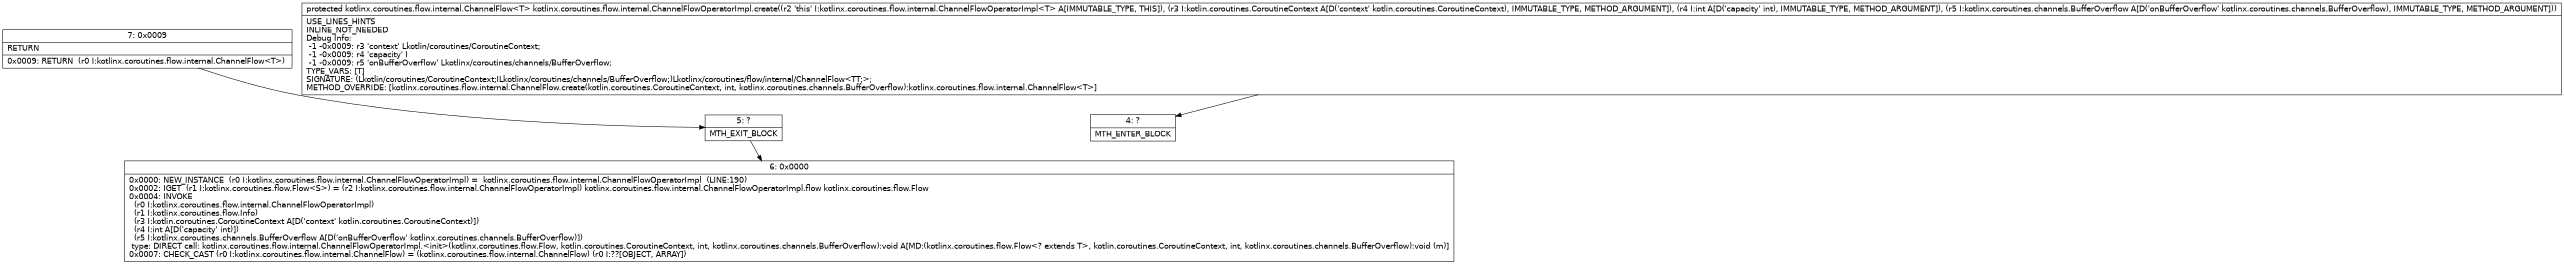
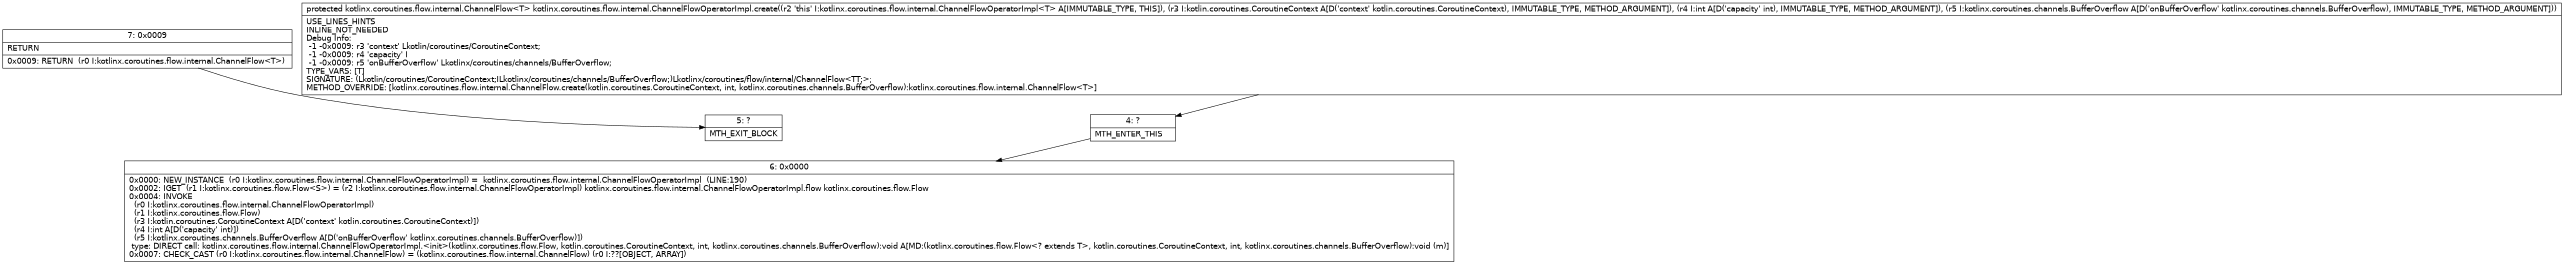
  digraph {
    fontname="DejaVu Sans"
    node [fontname="DejaVu Sans" shape=record]
    edge [fontname="DejaVu Sans"]
-   n1 [label="{4\:\ ?|MTH_ENTER_BLOCK\l}"]
-   n2 [label="{6\:\ 0x0000|0x0000: NEW_INSTANCE  (r0 I:kotlinx.coroutines.flow.internal.ChannelFlowOperatorImpl) =  kotlinx.coroutines.flow.internal.ChannelFlowOperatorImpl  (LINE:190)\l0x0002: IGET  (r1 I:kotlinx.coroutines.flow.Flow\<S\>) = (r2 I:kotlinx.coroutines.flow.internal.ChannelFlowOperatorImpl) kotlinx.coroutines.flow.internal.ChannelFlowOperatorImpl.flow kotlinx.coroutines.flow.Flow \l0x0004: INVOKE  \l  (r0 I:kotlinx.coroutines.flow.internal.ChannelFlowOperatorImpl)\l  (r1 I:kotlinx.coroutines.flow.Info)\l  (r3 I:kotlin.coroutines.CoroutineContext A[D('context' kotlin.coroutines.CoroutineContext)])\l  (r4 I:int A[D('capacity' int)])\l  (r5 I:kotlinx.coroutines.channels.BufferOverflow A[D('onBufferOverflow' kotlinx.coroutines.channels.BufferOverflow)])\l type: DIRECT call: kotlinx.coroutines.flow.internal.ChannelFlowOperatorImpl.\<init\>(kotlinx.coroutines.flow.Flow, kotlin.coroutines.CoroutineContext, int, kotlinx.coroutines.channels.BufferOverflow):void A[MD:(kotlinx.coroutines.flow.Flow\<? extends T\>, kotlin.coroutines.CoroutineContext, int, kotlinx.coroutines.channels.BufferOverflow):void (m)]\l0x0007: CHECK_CAST (r0 I:kotlinx.coroutines.flow.internal.ChannelFlow) = (kotlinx.coroutines.flow.internal.ChannelFlow) (r0 I:??[OBJECT, ARRAY]) \l}"]
+   n1 [label="{4\:\ ?|MTH_ENTER_THIS\l}"]
+   n2 [label="{6\:\ 0x0000|0x0000: NEW_INSTANCE  (r0 I:kotlinx.coroutines.flow.internal.ChannelFlowOperatorImpl) =  kotlinx.coroutines.flow.internal.ChannelFlowOperatorImpl  (LINE:190)\l0x0002: IGET  (r1 I:kotlinx.coroutines.flow.Flow\<S\>) = (r2 I:kotlinx.coroutines.flow.internal.ChannelFlowOperatorImpl) kotlinx.coroutines.flow.internal.ChannelFlowOperatorImpl.flow kotlinx.coroutines.flow.Flow \l0x0004: INVOKE  \l  (r0 I:kotlinx.coroutines.flow.internal.ChannelFlowOperatorImpl)\l  (r1 I:kotlinx.coroutines.flow.Flow)\l  (r3 I:kotlin.coroutines.CoroutineContext A[D('context' kotlin.coroutines.CoroutineContext)])\l  (r4 I:int A[D('capacity' int)])\l  (r5 I:kotlinx.coroutines.channels.BufferOverflow A[D('onBufferOverflow' kotlinx.coroutines.channels.BufferOverflow)])\l type: DIRECT call: kotlinx.coroutines.flow.internal.ChannelFlowOperatorImpl.\<init\>(kotlinx.coroutines.flow.Flow, kotlin.coroutines.CoroutineContext, int, kotlinx.coroutines.channels.BufferOverflow):void A[MD:(kotlinx.coroutines.flow.Flow\<? extends T\>, kotlin.coroutines.CoroutineContext, int, kotlinx.coroutines.channels.BufferOverflow):void (m)]\l0x0007: CHECK_CAST (r0 I:kotlinx.coroutines.flow.internal.ChannelFlow) = (kotlinx.coroutines.flow.internal.ChannelFlow) (r0 I:??[OBJECT, ARRAY]) \l}"]
    n3 [label="{7\:\ 0x0009|RETURN\l|0x0009: RETURN  (r0 I:kotlinx.coroutines.flow.internal.ChannelFlow\<T\>) \l}"]
    n4 [label="{5\:\ ?|MTH_EXIT_BLOCK\l}"]
    n5 [label="{protected kotlinx.coroutines.flow.internal.ChannelFlow\<T\> kotlinx.coroutines.flow.internal.ChannelFlowOperatorImpl.create((r2 'this' I:kotlinx.coroutines.flow.internal.ChannelFlowOperatorImpl\<T\> A[IMMUTABLE_TYPE, THIS]), (r3 I:kotlin.coroutines.CoroutineContext A[D('context' kotlin.coroutines.CoroutineContext), IMMUTABLE_TYPE, METHOD_ARGUMENT]), (r4 I:int A[D('capacity' int), IMMUTABLE_TYPE, METHOD_ARGUMENT]), (r5 I:kotlinx.coroutines.channels.BufferOverflow A[D('onBufferOverflow' kotlinx.coroutines.channels.BufferOverflow), IMMUTABLE_TYPE, METHOD_ARGUMENT]))  | USE_LINES_HINTS\lINLINE_NOT_NEEDED\lDebug Info:\l  \-1 \-0x0009: r3 'context' Lkotlin\/coroutines\/CoroutineContext;\l  \-1 \-0x0009: r4 'capacity' I\l  \-1 \-0x0009: r5 'onBufferOverflow' Lkotlinx\/coroutines\/channels\/BufferOverflow;\lTYPE_VARS: [T]\lSIGNATURE: (Lkotlin\/coroutines\/CoroutineContext;ILkotlinx\/coroutines\/channels\/BufferOverflow;)Lkotlinx\/coroutines\/flow\/internal\/ChannelFlow\<TT;\>;\lMETHOD_OVERRIDE: [kotlinx.coroutines.flow.internal.ChannelFlow.create(kotlin.coroutines.CoroutineContext, int, kotlinx.coroutines.channels.BufferOverflow):kotlinx.coroutines.flow.internal.ChannelFlow\<T\>]\l}"]
-   n4 -> n2
+   n1 -> n2
    n3 -> n4
    n5 -> n1
  }
